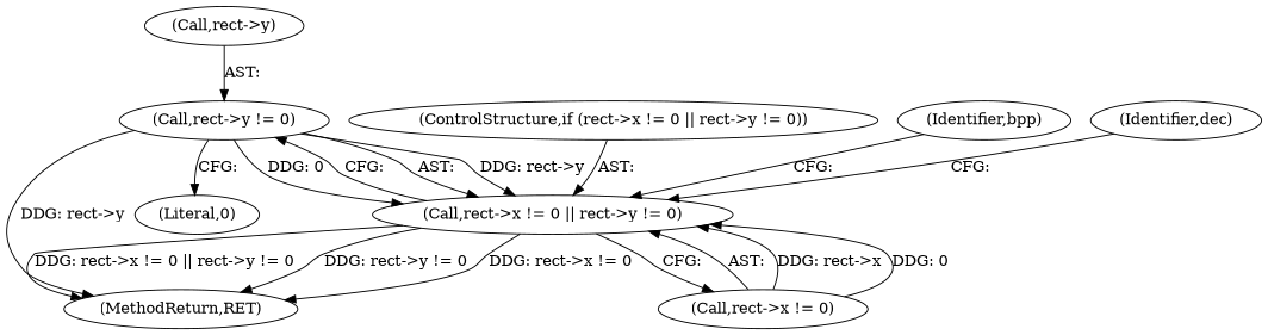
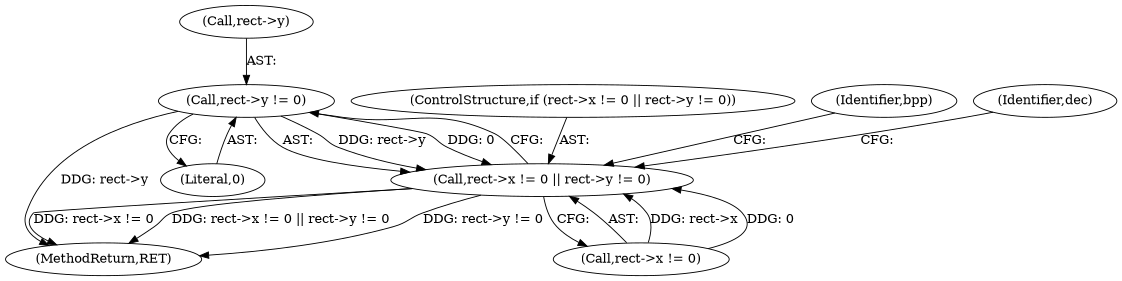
  digraph {
    n1 [label="(Call,rect->y != 0)"]
    n2 [label="(Call,rect->x != 0 || rect->y != 0)"]
    n3 [label="(MethodReturn,RET)"]
    n4 [label="(Literal,0)"]
    n5 [label="(Call,rect->x != 0)"]
    n6 [label="(ControlStructure,if (rect->x != 0 || rect->y != 0))"]
    n7 [label="(Call,rect->y)"]
    n8 [label="(Identifier,bpp)"]
    n9 [label="(Identifier,dec)"]
    n1 -> n2 [label="AST: "]
    n1 -> n2 [label="DDG: rect->y"]
    n1 -> n2 [label="DDG: 0"]
    n1 -> n3 [label="DDG: rect->y"]
    n1 -> n4 [label="CFG: "]
    n2 -> n1 [label="CFG: "]
    n2 -> n3 [label="DDG: rect->y != 0"]
    n2 -> n3 [label="DDG: rect->x != 0"]
    n2 -> n3 [label="DDG: rect->x != 0 || rect->y != 0"]
    n2 -> n5 [label="CFG: "]
+   n4 -> n1 [label="AST: "]
    n5 -> n2 [label="AST: "]
    n5 -> n2 [label="DDG: rect->x"]
    n5 -> n2 [label="DDG: 0"]
    n6 -> n2 [label="AST: "]
    n7 -> n1 [label="AST: "]
    n8 -> n2 [label="CFG: "]
    n9 -> n2 [label="CFG: "]
  }
